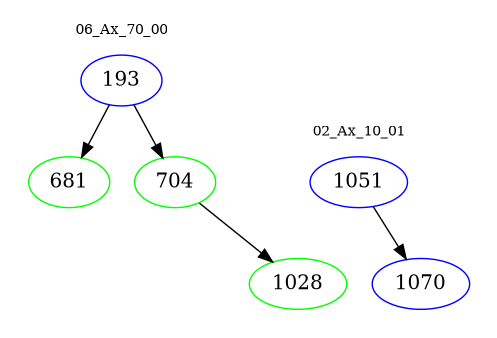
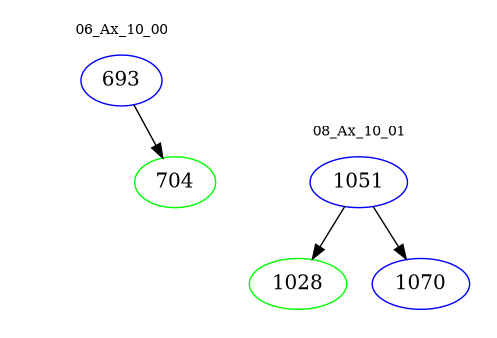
  digraph {
    node [color=blue]
    edge [color=black]
-   n1 [label=193]
-   n2 [color=green label=681]
+   n1 [label=693]
    n3 [color=green label=704]
    n4 [label=1051]
    n5 [color=green label=1028]
    n6 [label=1070]
    subgraph cluster_1 {
      color=white
      fontsize=10
-     label="06_Ax_70_00"
+     label="06_Ax_10_00"
      n1
-     n2
      n3
    }
    subgraph cluster_2 {
      color=white
      fontsize=10
-     label="02_Ax_10_01"
+     label="08_Ax_10_01"
      n4
      n5
      n6
    }
-   n1 -> n2
    n1 -> n3
-   n3 -> n5
+   n4 -> n5
    n4 -> n6
  }
